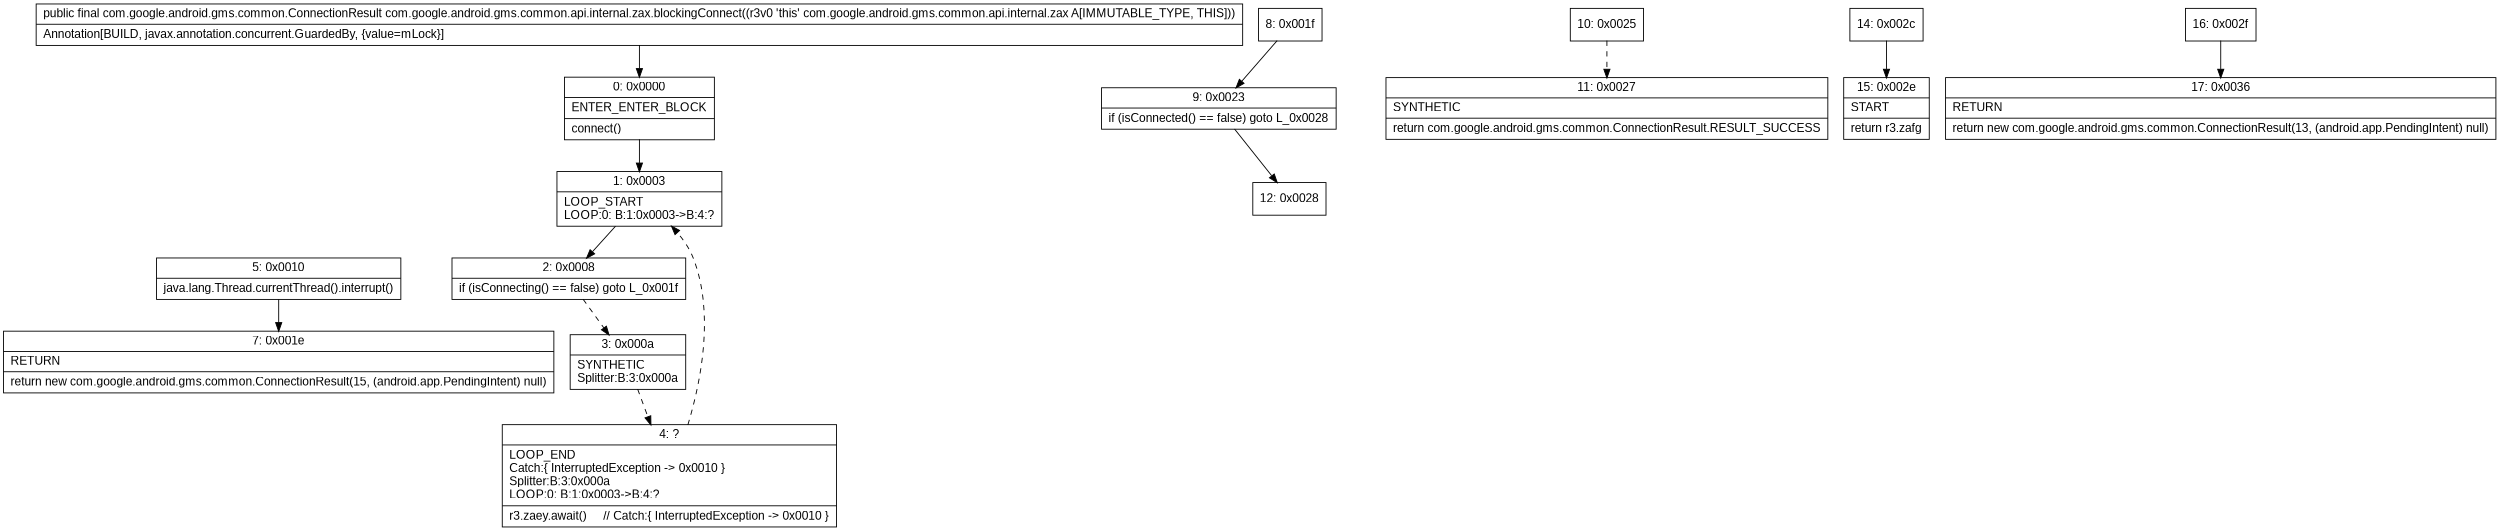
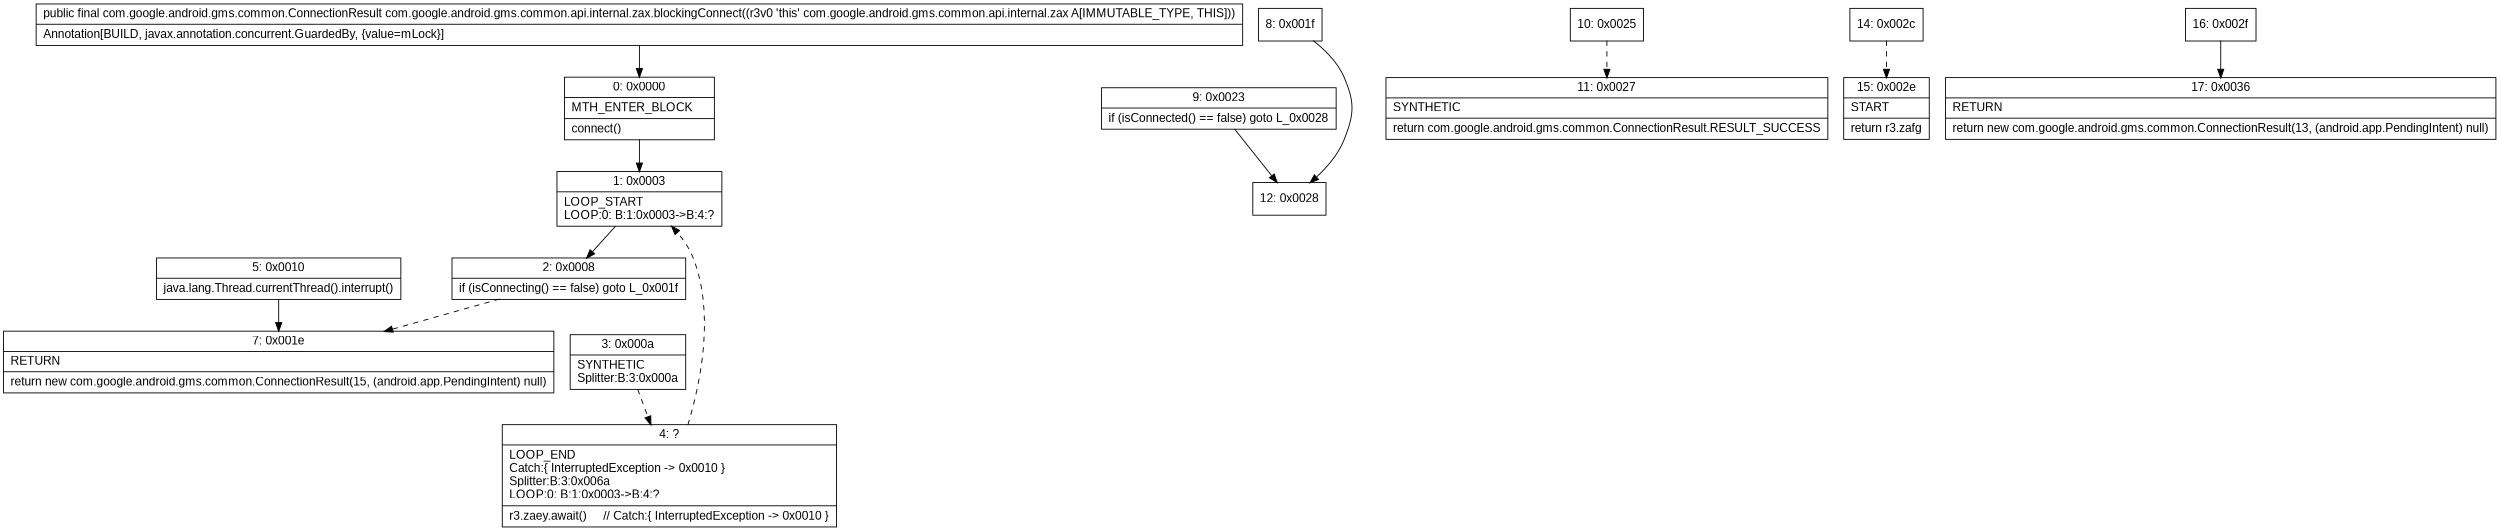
  digraph {
    fontname="Liberation Sans"
    node [fontname="Liberation Sans" shape=record]
    edge [fontname="Liberation Sans"]
-   n1 [label="{0\:\ 0x0000|ENTER_ENTER_BLOCK\l|connect()\l}"]
+   n1 [label="{0\:\ 0x0000|MTH_ENTER_BLOCK\l|connect()\l}"]
    n2 [label="{1\:\ 0x0003|LOOP_START\lLOOP:0: B:1:0x0003\-\>B:4:?\l}"]
    n3 [label="{2\:\ 0x0008|if (isConnecting() == false) goto L_0x001f\l}"]
    n4 [label="{3\:\ 0x000a|SYNTHETIC\lSplitter:B:3:0x000a\l}"]
-   n5 [label="{4\:\ ?|LOOP_END\lCatch:\{ InterruptedException \-\> 0x0010 \}\lSplitter:B:3:0x000a\lLOOP:0: B:1:0x0003\-\>B:4:?\l|r3.zaey.await()     \/\/ Catch:\{ InterruptedException \-\> 0x0010 \}\l}"]
+   n5 [label="{4\:\ ?|LOOP_END\lCatch:\{ InterruptedException \-\> 0x0010 \}\lSplitter:B:3:0x006a\lLOOP:0: B:1:0x0003\-\>B:4:?\l|r3.zaey.await()     \/\/ Catch:\{ InterruptedException \-\> 0x0010 \}\l}"]
    n6 [label="{5\:\ 0x0010|java.lang.Thread.currentThread().interrupt()\l}"]
    n7 [label="{7\:\ 0x001e|RETURN\l|return new com.google.android.gms.common.ConnectionResult(15, (android.app.PendingIntent) null)\l}"]
    n8 [label="{8\:\ 0x001f}"]
    n9 [label="{9\:\ 0x0023|if (isConnected() == false) goto L_0x0028\l}"]
    n10 [label="{12\:\ 0x0028}"]
    n11 [label="{10\:\ 0x0025}"]
    n12 [label="{11\:\ 0x0027|SYNTHETIC\l|return com.google.android.gms.common.ConnectionResult.RESULT_SUCCESS\l}"]
    n13 [label="{14\:\ 0x002c}"]
    n14 [label="{15\:\ 0x002e|START\l|return r3.zafg\l}"]
    n15 [label="{16\:\ 0x002f}"]
    n16 [label="{17\:\ 0x0036|RETURN\l|return new com.google.android.gms.common.ConnectionResult(13, (android.app.PendingIntent) null)\l}"]
    n17 [label="{public final com.google.android.gms.common.ConnectionResult com.google.android.gms.common.api.internal.zax.blockingConnect((r3v0 'this' com.google.android.gms.common.api.internal.zax A[IMMUTABLE_TYPE, THIS]))  | Annotation[BUILD, javax.annotation.concurrent.GuardedBy, \{value=mLock\}]\l}"]
    n1 -> n2
    n2 -> n3
-   n3 -> n4 [style=dashed]
+   n3 -> n7 [style=dashed]
    n4 -> n5 [style=dashed]
    n5 -> n2 [style=dashed]
    n6 -> n7
-   n8 -> n9
+   n8 -> n10
    n9 -> n10
    n11 -> n12 [style=dashed]
-   n13 -> n14
+   n13 -> n14 [style=dashed]
    n15 -> n16
    n17 -> n1
  }
